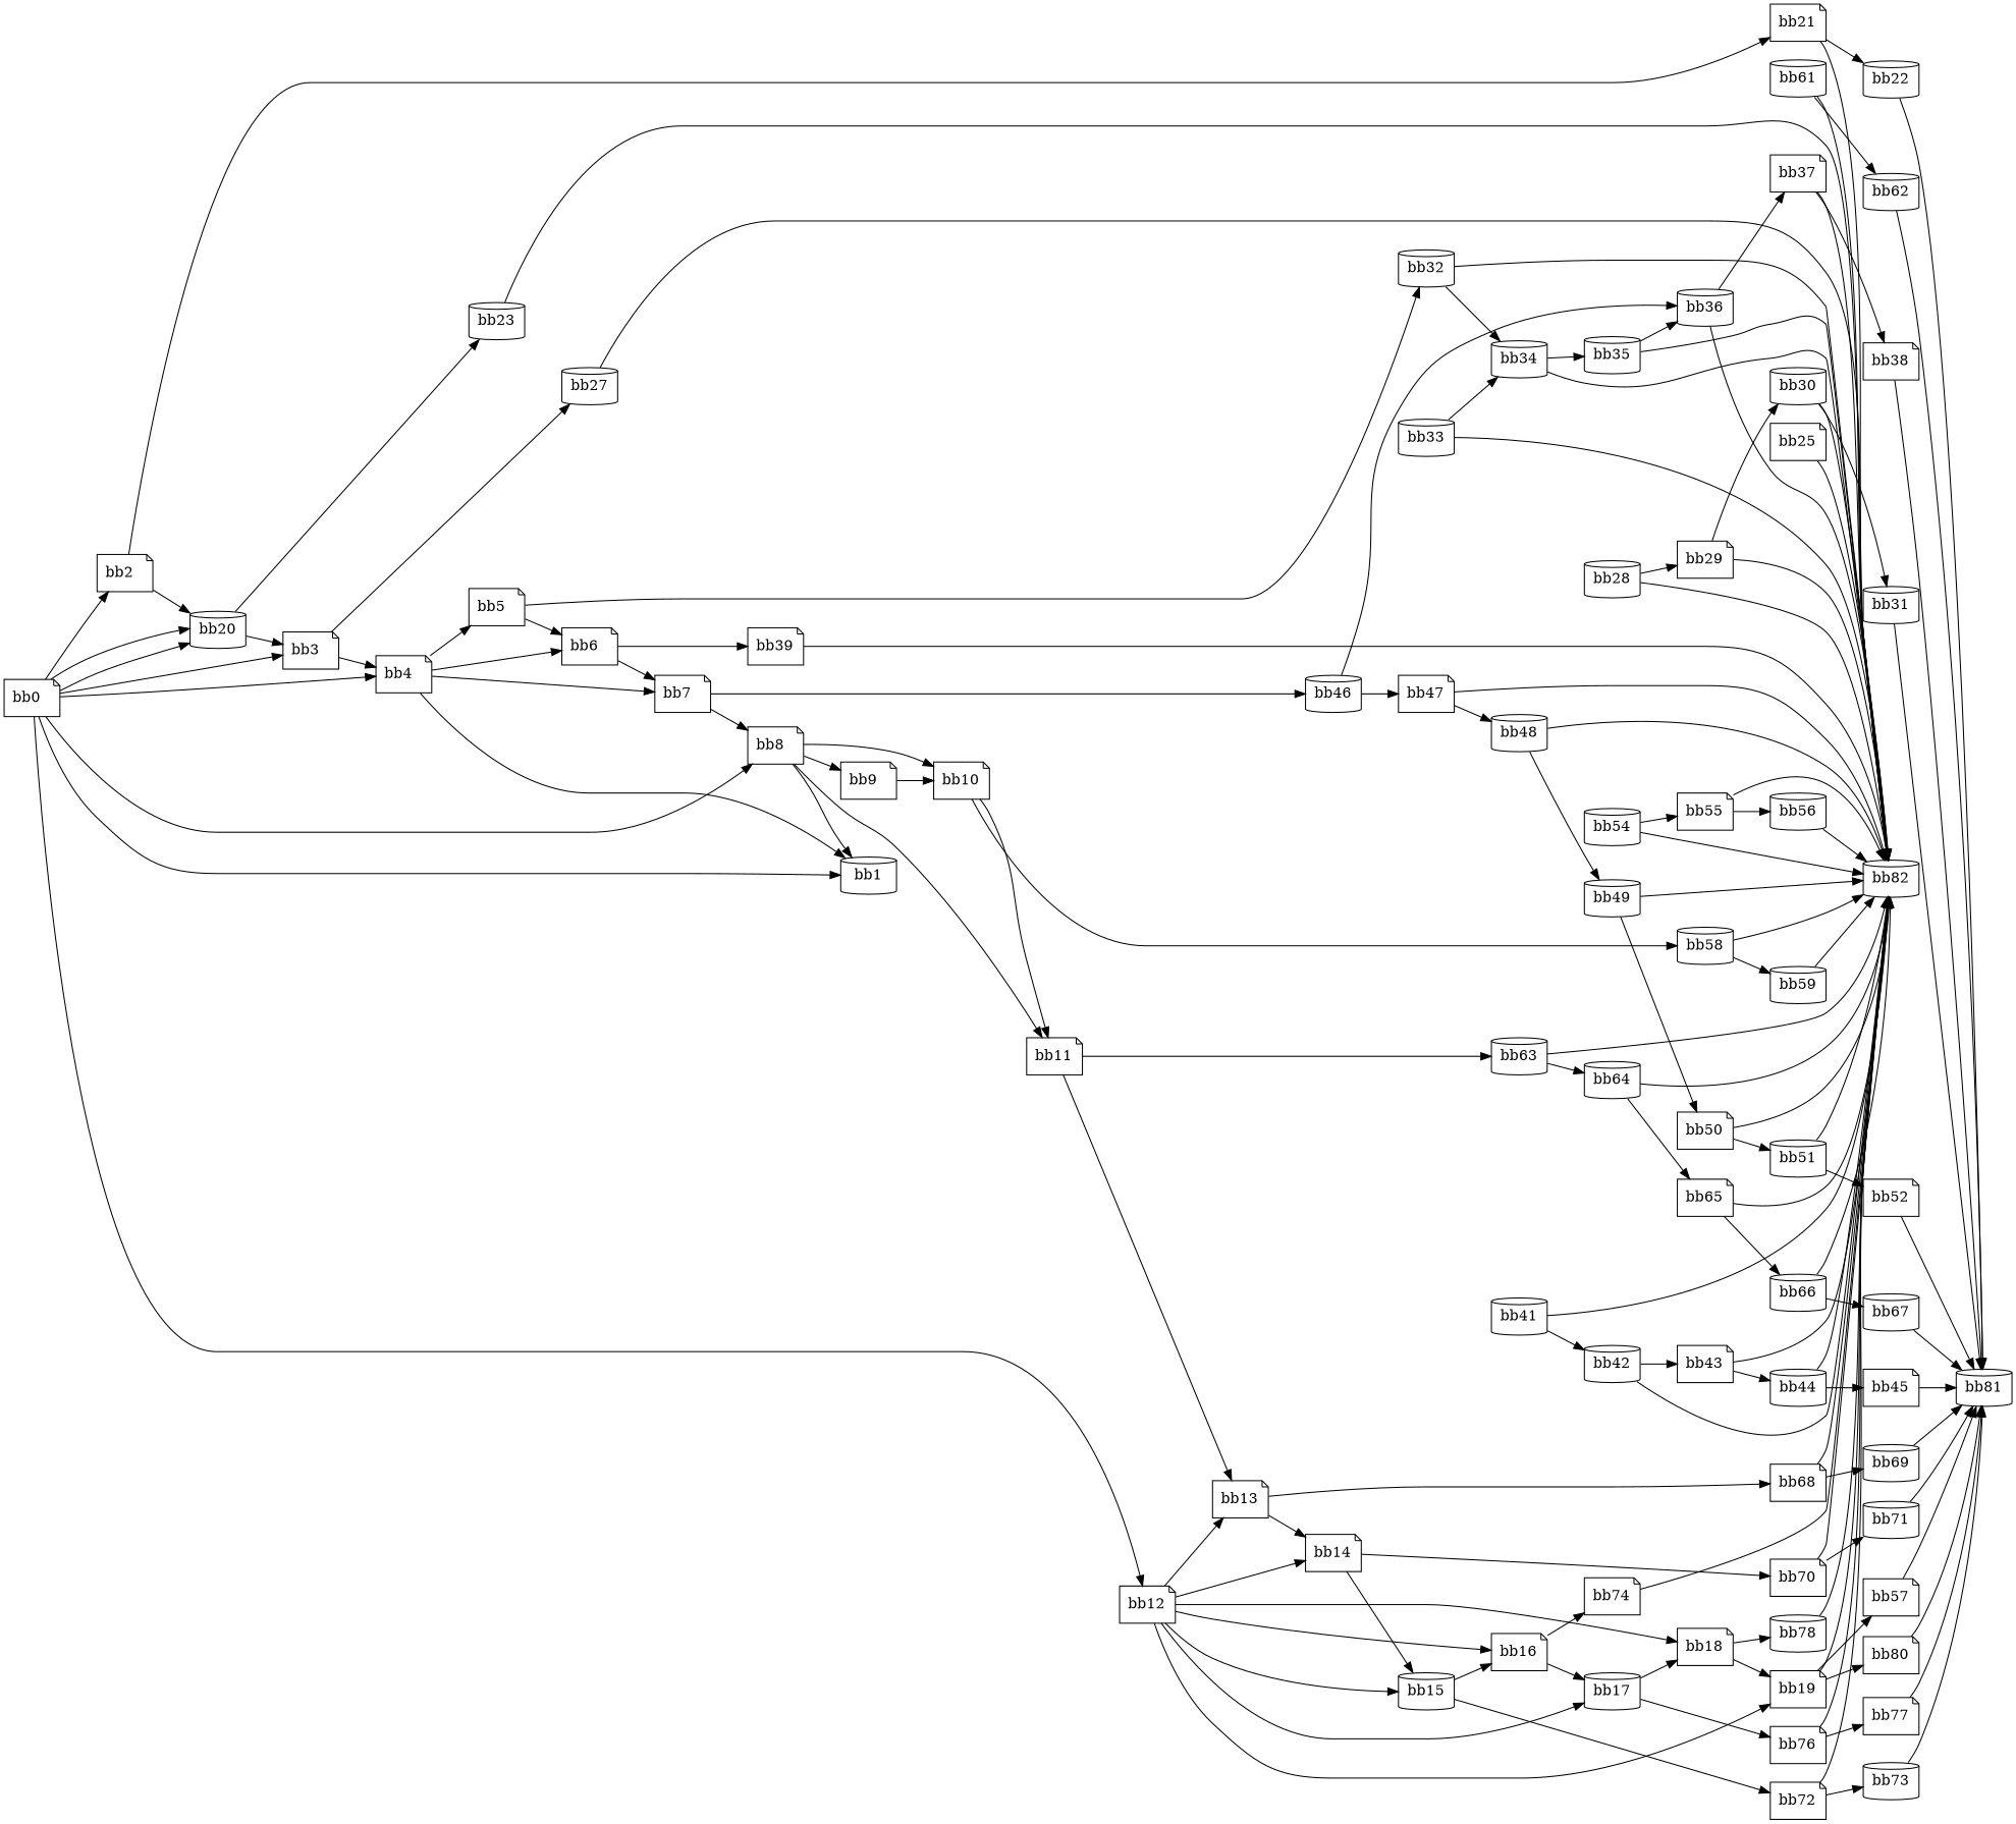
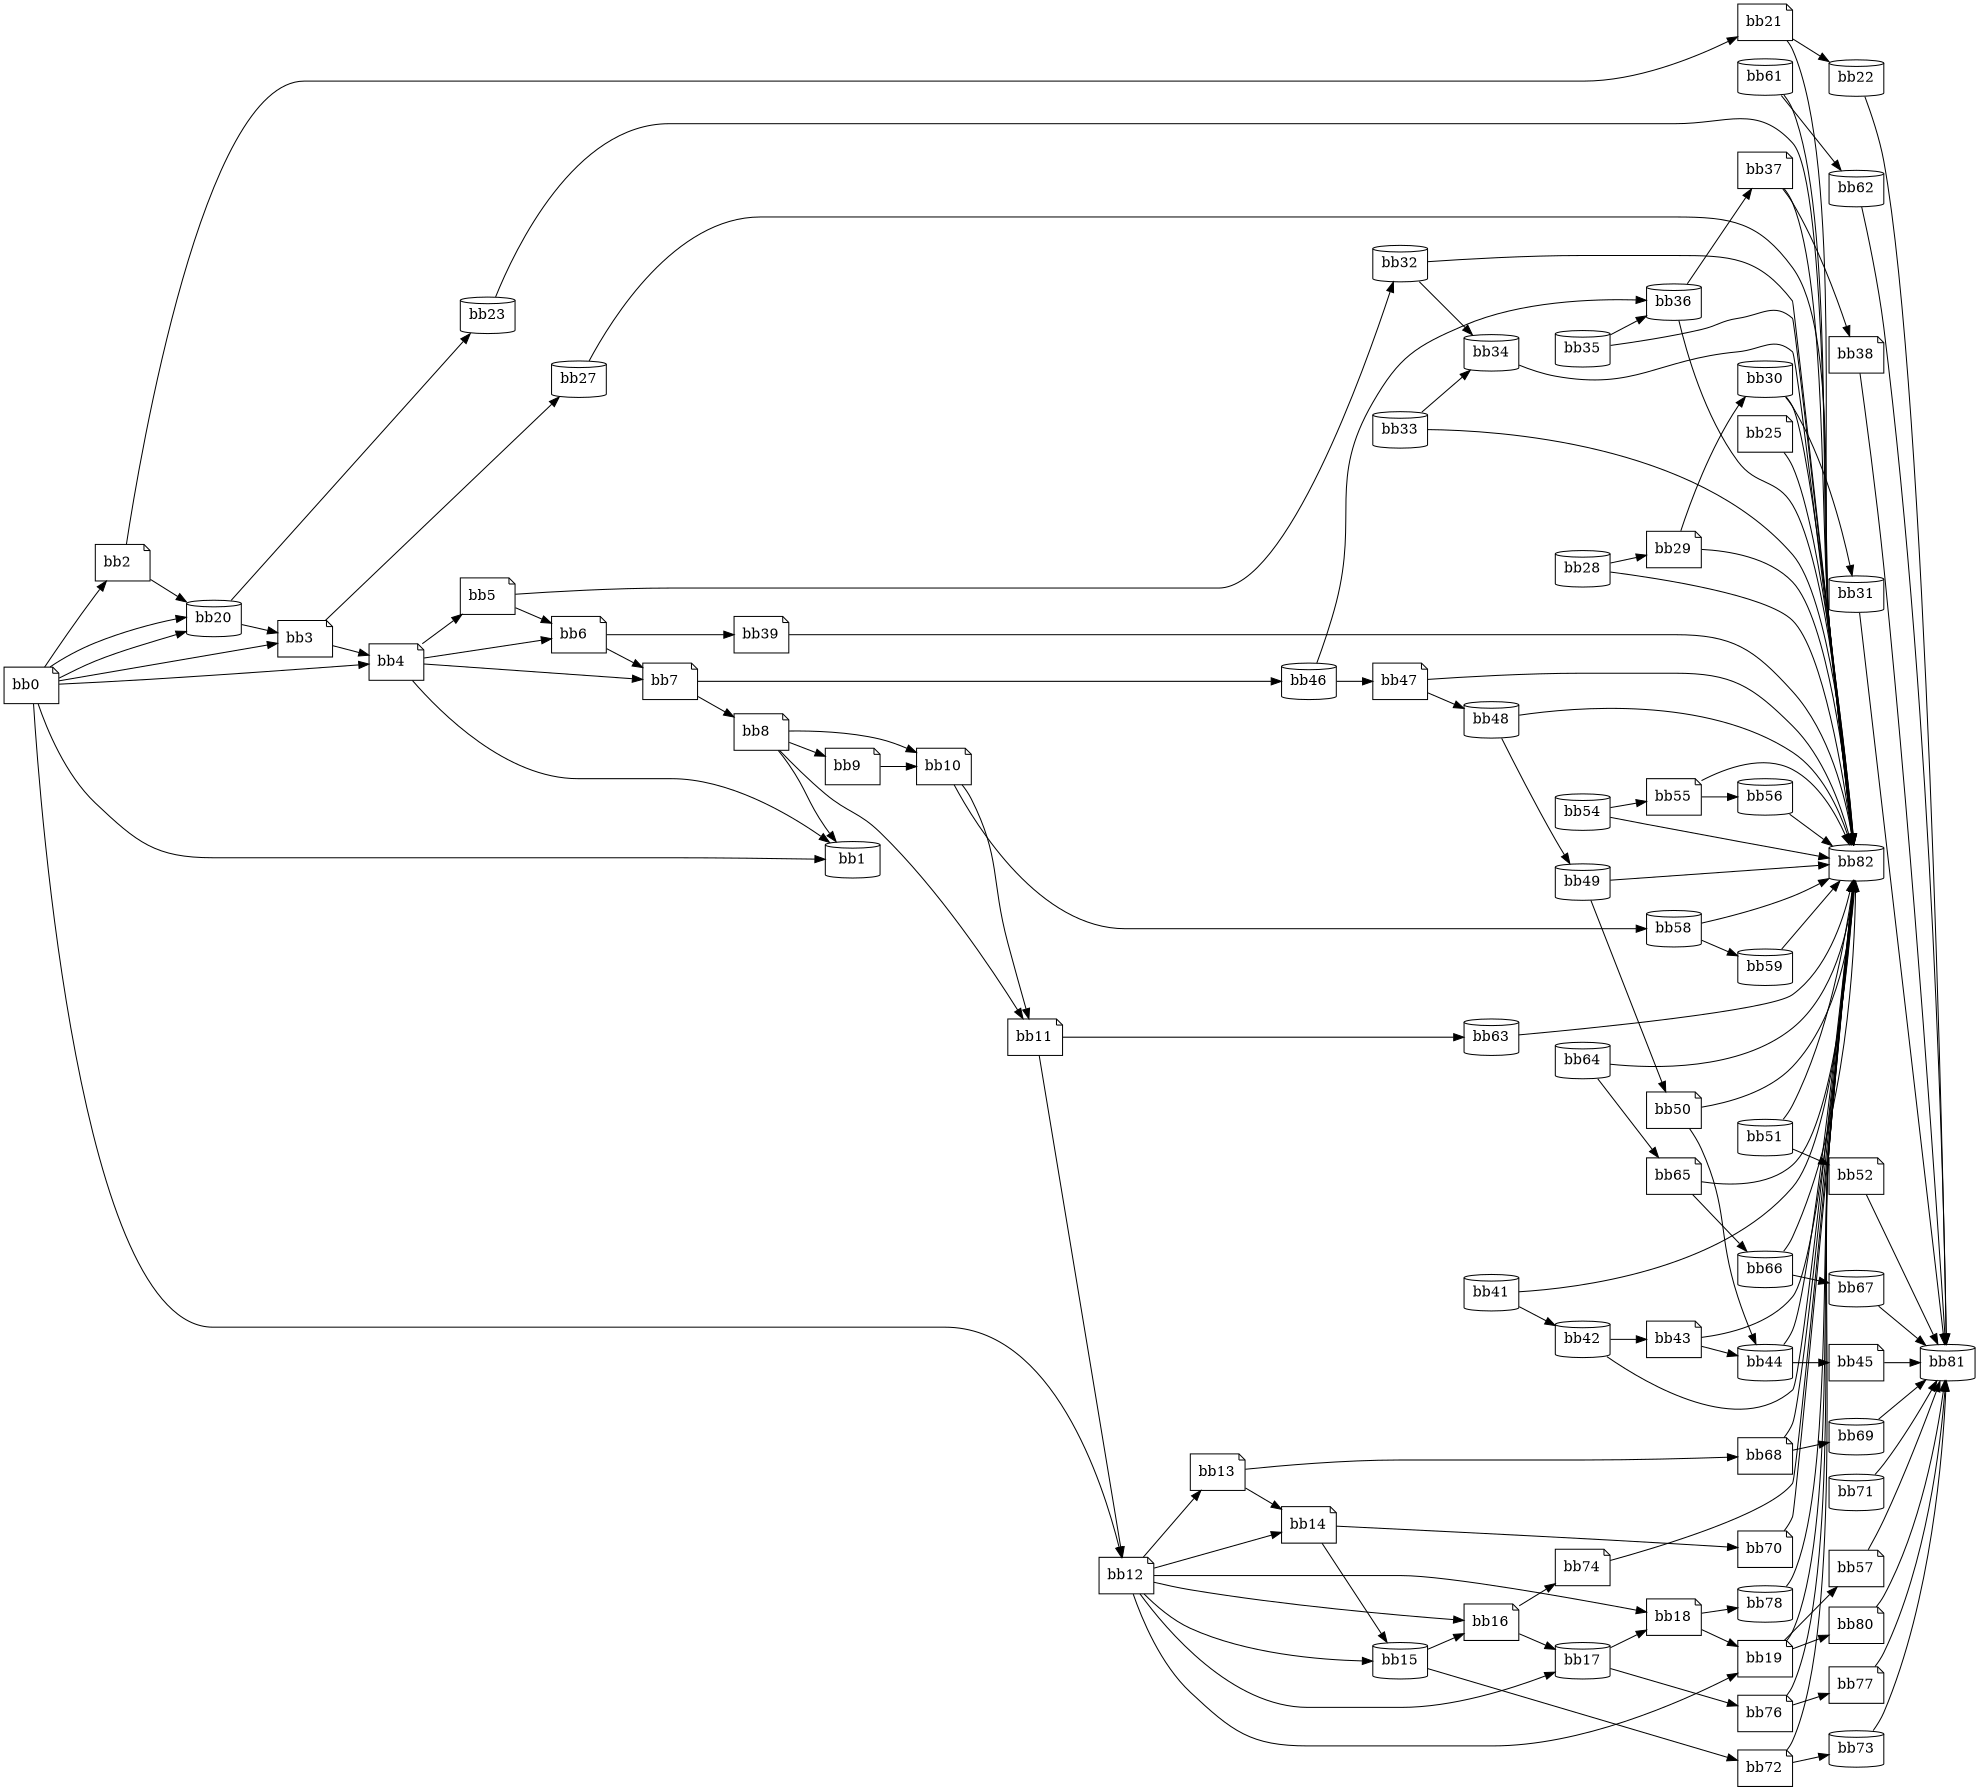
  digraph {
    rankdir=LR
    node [shape=note]
    n1 [label="bb0\l"]
    n2 [label="bb1\l" shape=cylinder]
    n3 [label="bb2\l"]
    n4 [label="bb3\l"]
    n5 [label="bb4\l"]
    n6 [label="bb8\l"]
    n7 [label="bb12\l"]
    n8 [label="bb20\l" shape=cylinder]
    n9 [label="bb21\l"]
    n10 [label="bb27\l" shape=cylinder]
    n11 [label="bb5\l"]
    n12 [label="bb6\l"]
    n13 [label="bb7\l"]
    n14 [label="bb9\l"]
    n15 [label="bb10\l"]
    n16 [label="bb11\l"]
    n17 [label="bb13\l"]
    n18 [label="bb14\l"]
    n19 [label="bb15\l" shape=cylinder]
    n20 [label="bb16\l"]
    n21 [label="bb17\l" shape=cylinder]
    n22 [label="bb18\l"]
    n23 [label="bb19\l"]
    n24 [label="bb23\l" shape=cylinder]
    n25 [label="bb82\l" shape=cylinder]
    n26 [label="bb22\l" shape=cylinder]
    n27 [label="bb32\l" shape=cylinder]
    n28 [label="bb39\l"]
    n29 [label="bb46\l" shape=cylinder]
    n30 [label="bb34\l" shape=cylinder]
    n31 [label="bb36\l" shape=cylinder]
    n32 [label="bb47\l"]
    n33 [label="bb58\l" shape=cylinder]
    n34 [label="bb63\l" shape=cylinder]
    n35 [label="bb59\l" shape=cylinder]
    n36 [label="bb64\l" shape=cylinder]
    n37 [label="bb68\l"]
    n38 [label="bb70\l"]
    n39 [label="bb72\l"]
    n40 [label="bb74\l"]
    n41 [label="bb76\l"]
    n42 [label="bb78\l" shape=cylinder]
    n43 [label="bb80\l"]
    n44 [label="bb57\l"]
    n45 [label="bb69\l" shape=cylinder]
    n46 [label="bb71\l" shape=cylinder]
    n47 [label="bb73\l" shape=cylinder]
    n48 [label="bb77\l"]
    n49 [label="bb81\l" shape=cylinder]
    n50 [label="bb25\l"]
    n51 [label="bb28\l" shape=cylinder]
    n52 [label="bb29\l"]
    n53 [label="bb30\l" shape=cylinder]
    n54 [label="bb31\l" shape=cylinder]
    n55 [label="bb33\l" shape=cylinder]
    n56 [label="bb35\l" shape=cylinder]
    n57 [label="bb37\l"]
    n58 [label="bb38\l"]
    n59 [label="bb41\l" shape=cylinder]
    n60 [label="bb42\l" shape=cylinder]
    n61 [label="bb43\l"]
    n62 [label="bb44\l" shape=cylinder]
    n63 [label="bb45\l"]
    n64 [label="bb48\l" shape=cylinder]
    n65 [label="bb49\l" shape=cylinder]
    n66 [label="bb50\l"]
    n67 [label="bb51\l" shape=cylinder]
    n68 [label="bb52\l"]
    n69 [label="bb54\l" shape=cylinder]
    n70 [label="bb55\l"]
    n71 [label="bb56\l" shape=cylinder]
    n72 [label="bb61\l" shape=cylinder]
    n73 [label="bb62\l" shape=cylinder]
    n74 [label="bb65\l"]
    n75 [label="bb66\l" shape=cylinder]
    n76 [label="bb67\l" shape=cylinder]
    n1 -> n2
    n1 -> n3
    n1 -> n4
    n1 -> n5
-   n1 -> n6
    n1 -> n7
    n1 -> n8
    n1 -> n8
    n3 -> n8
    n3 -> n9
    n4 -> n5
    n4 -> n10
    n5 -> n2
    n5 -> n11
    n5 -> n12
    n5 -> n13
    n6 -> n2
    n6 -> n14
    n6 -> n15
    n6 -> n16
    n7 -> n17
    n7 -> n18
    n7 -> n19
    n7 -> n20
    n7 -> n21
    n7 -> n22
    n7 -> n23
    n8 -> n4
    n8 -> n24
    n9 -> n25
    n9 -> n26
    n10 -> n25
    n11 -> n12
    n11 -> n27
    n12 -> n13
    n12 -> n28
    n13 -> n6
    n13 -> n29
    n14 -> n15
    n15 -> n16
    n15 -> n33
-   n16 -> n17
+   n16 -> n7
    n16 -> n34
    n17 -> n18
    n17 -> n37
    n18 -> n19
    n18 -> n38
    n19 -> n20
    n19 -> n39
    n20 -> n21
    n20 -> n40
    n21 -> n22
    n21 -> n41
    n22 -> n23
    n22 -> n42
    n23 -> n25
    n23 -> n43
    n23 -> n44
    n24 -> n25
    n26 -> n49
    n27 -> n25
    n27 -> n30
    n28 -> n25
    n29 -> n31
    n29 -> n32
    n30 -> n25
-   n30 -> n56
    n31 -> n25
    n31 -> n57
    n32 -> n25
    n32 -> n64
    n33 -> n25
    n33 -> n35
    n34 -> n25
-   n34 -> n36
    n35 -> n25
    n36 -> n25
    n36 -> n74
    n37 -> n25
    n37 -> n45
    n38 -> n25
-   n38 -> n46
    n39 -> n25
    n39 -> n47
    n40 -> n25
    n41 -> n25
    n41 -> n48
    n42 -> n25
    n43 -> n49
    n44 -> n49
    n45 -> n49
    n46 -> n49
    n47 -> n49
    n48 -> n49
    n50 -> n25
    n51 -> n25
    n51 -> n52
    n52 -> n25
    n52 -> n53
    n53 -> n25
    n53 -> n54
    n54 -> n49
    n55 -> n25
    n55 -> n30
    n56 -> n25
    n56 -> n31
    n57 -> n25
    n57 -> n58
    n58 -> n49
    n59 -> n25
    n59 -> n60
    n60 -> n25
    n60 -> n61
    n61 -> n25
    n61 -> n62
    n62 -> n25
    n62 -> n63
    n63 -> n49
    n64 -> n25
    n64 -> n65
    n65 -> n25
    n65 -> n66
    n66 -> n25
-   n66 -> n67
+   n66 -> n62
    n67 -> n25
    n67 -> n68
    n68 -> n49
    n69 -> n25
    n69 -> n70
    n70 -> n25
    n70 -> n71
    n71 -> n25
    n72 -> n25
    n72 -> n73
    n73 -> n49
    n74 -> n25
    n74 -> n75
    n75 -> n25
    n75 -> n76
    n76 -> n49
  }
